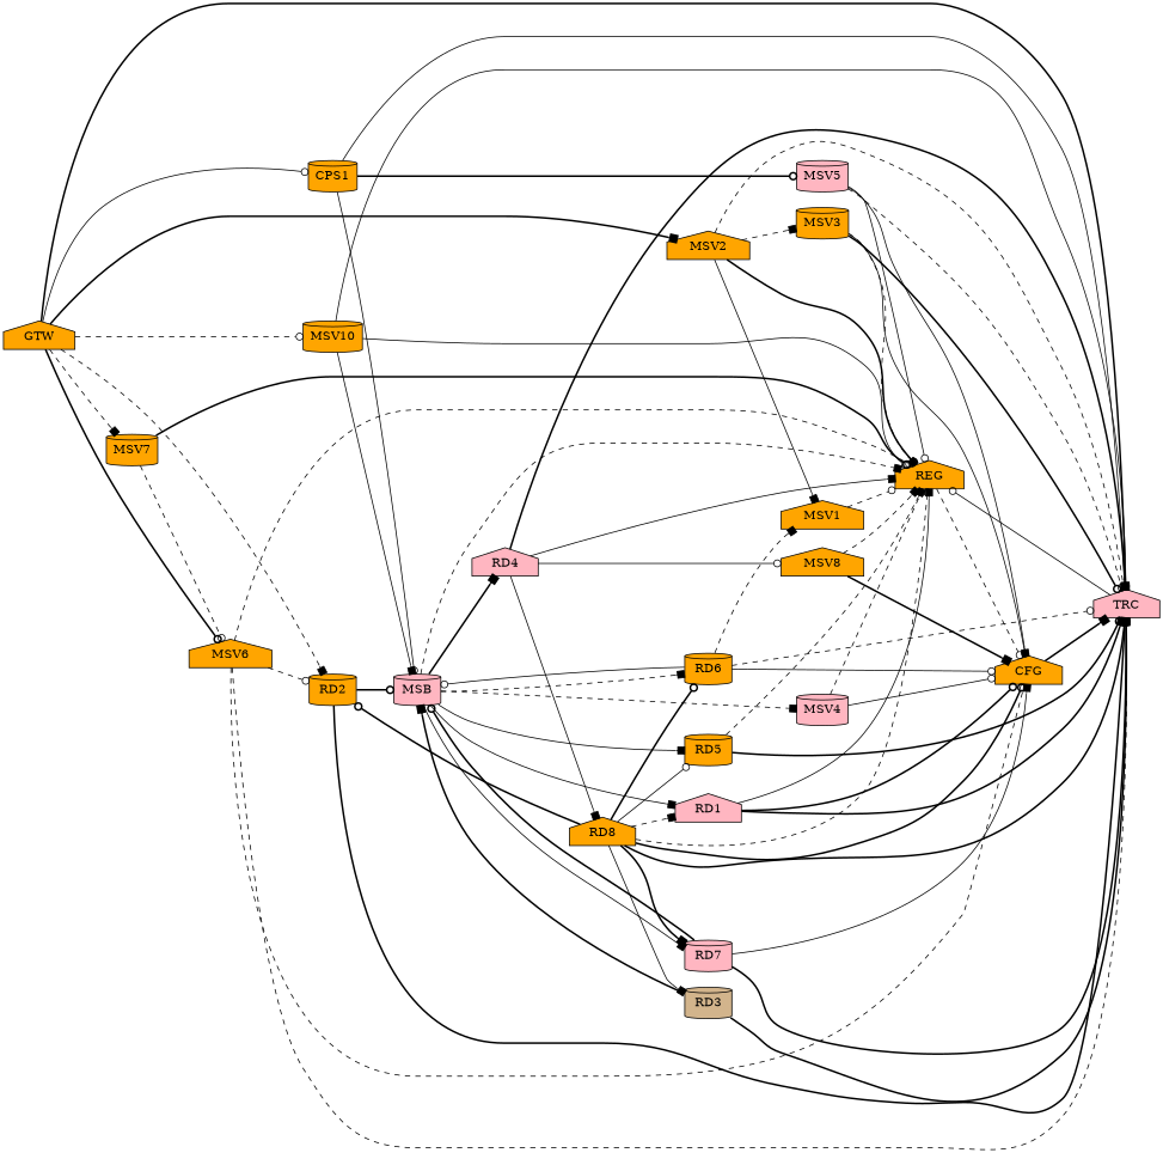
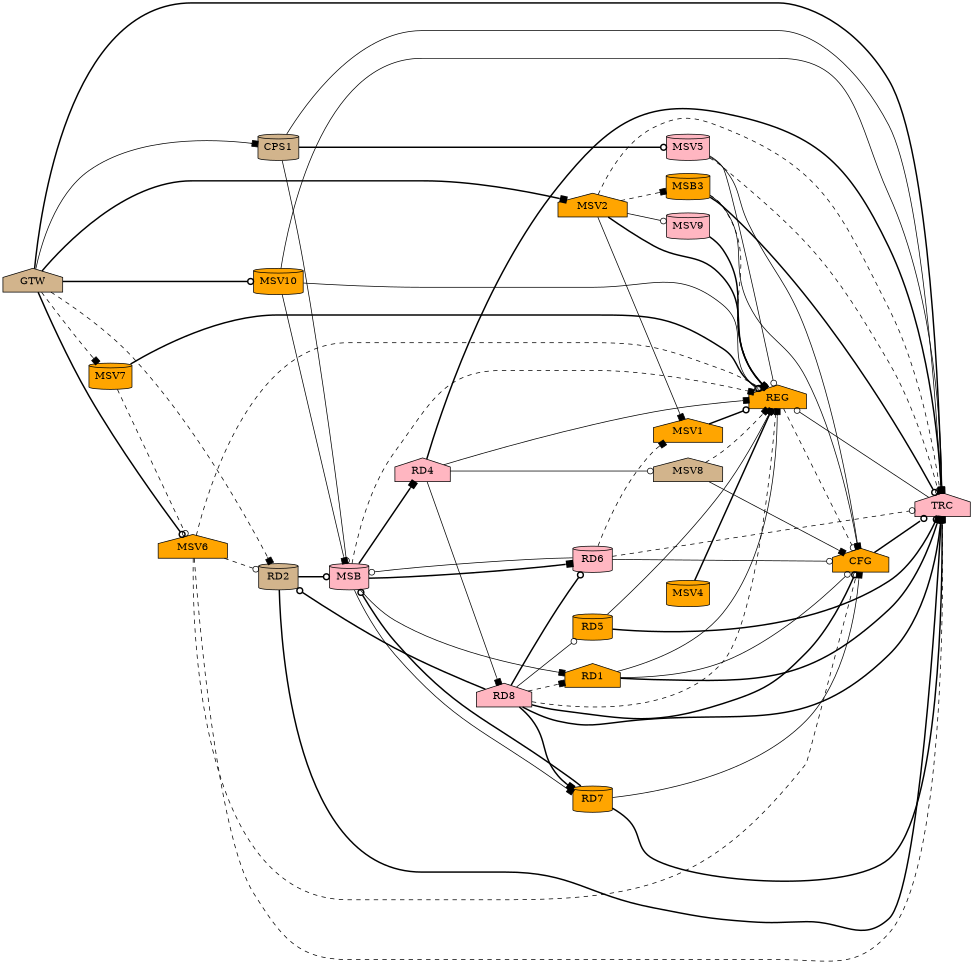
  strict digraph {
    rankdir=LR
    node [fillcolor=orange shape=cylinder style=filled]
    edge [arrowhead=odot style=solid]
-   n1 [fillcolor=lightpink label=RD1 shape=house]
+   n1 [label=RD1 shape=house]
    n2 [label=REG shape=house]
    n3 [label=CFG shape=house]
    n4 [fillcolor=lightpink label=TRC shape=house]
-   n5 [label=RD2]
+   n5 [fillcolor=tan label=RD2]
    n6 [fillcolor=lightpink label=MSB]
    n7 [fillcolor=lightpink label=RD4 shape=house]
    n8 [label=RD5]
-   n9 [label=RD6]
-   n10 [fillcolor=lightpink label=RD7]
-   n11 [fillcolor=lightpink label=MSV4]
-   n12 [fillcolor=tan label=RD3]
-   n13 [label=RD8 shape=house]
-   n14 [label=MSV8 shape=house]
+   n9 [fillcolor=lightpink label=RD6]
+   n10 [label=RD7]
+   n11 [label=MSV4]
+   n13 [fillcolor=lightpink label=RD8 shape=house]
+   n14 [fillcolor=tan label=MSV8 shape=house]
    n15 [label=MSV1 shape=house]
-   n16 [label=CPS1]
+   n16 [fillcolor=tan label=CPS1]
    n17 [fillcolor=lightpink label=MSV5]
-   n18 [label=GTW shape=house]
+   n18 [fillcolor=tan label=GTW shape=house]
    n19 [label=MSV2 shape=house]
    n20 [label=MSV6 shape=house]
    n21 [label=MSV7]
    n22 [label=MSV10]
-   n23 [label=MSV3]
+   n23 [label=MSB3]
+   n24 [fillcolor=lightpink label=MSV9]
    n1 -> n2 [arrowhead=box]
-   n1 -> n3 [style=bold]
+   n1 -> n3
    n1 -> n4 [arrowhead=box style=bold]
    n2 -> n3 [style=dashed]
-   n3 -> n4 [arrowhead=box style=bold]
+   n3 -> n4 [style=bold]
    n4 -> n2
    n5 -> n4 [arrowhead=box style=bold]
    n5 -> n6 [style=bold]
    n6 -> n1 [arrowhead=box]
    n6 -> n2 [arrowhead=box style=dashed]
    n6 -> n7 [arrowhead=box style=bold]
-   n6 -> n8 [arrowhead=box]
-   n6 -> n9 [arrowhead=box style=dashed]
+   n6 -> n9 [arrowhead=box style=bold]
    n6 -> n10 [arrowhead=box]
-   n6 -> n11 [arrowhead=box style=dashed]
    n7 -> n2 [arrowhead=box]
    n7 -> n4 [arrowhead=box style=bold]
    n7 -> n13 [arrowhead=box]
    n7 -> n14
-   n8 -> n2 [arrowhead=box style=dashed]
+   n8 -> n2 [arrowhead=box]
    n8 -> n4 [style=bold]
    n9 -> n3
    n9 -> n4 [style=dashed]
    n9 -> n6
    n9 -> n15 [arrowhead=box style=dashed]
    n10 -> n3 [arrowhead=box]
    n10 -> n4 [arrowhead=box style=bold]
    n10 -> n6 [style=bold]
-   n11 -> n2 [style=dashed]
-   n11 -> n3
-   n12 -> n4 [style=bold]
-   n12 -> n6 [arrowhead=box style=bold]
+   n11 -> n2 [style=bold]
    n13 -> n1 [arrowhead=box style=dashed]
    n13 -> n2 [style=dashed]
    n13 -> n3 [style=bold]
    n13 -> n4 [arrowhead=box style=bold]
    n13 -> n5 [style=bold]
    n13 -> n8
    n13 -> n9 [style=bold]
    n13 -> n10 [arrowhead=box style=bold]
-   n13 -> n12 [arrowhead=box]
    n14 -> n2 [arrowhead=box style=dashed]
-   n14 -> n3 [arrowhead=box style=bold]
-   n15 -> n2 [style=dashed]
+   n14 -> n3 [arrowhead=box]
+   n15 -> n2 [style=bold]
    n16 -> n4 [arrowhead=box]
    n16 -> n6
    n16 -> n17 [style=bold]
    n17 -> n2
    n17 -> n3 [arrowhead=box]
    n17 -> n4 [style=dashed]
    n18 -> n4 [arrowhead=box style=bold]
    n18 -> n5 [arrowhead=box style=dashed]
-   n18 -> n16
+   n18 -> n16 [arrowhead=box]
    n18 -> n19 [arrowhead=box style=bold]
    n18 -> n20 [style=bold]
    n18 -> n21 [arrowhead=box style=dashed]
-   n18 -> n22 [style=dashed]
+   n18 -> n22 [style=bold]
    n19 -> n2 [style=bold]
    n19 -> n4 [style=dashed]
    n19 -> n15 [arrowhead=box]
    n19 -> n23 [arrowhead=box style=dashed]
+   n19 -> n24
    n20 -> n2 [style=dashed]
    n20 -> n3 [style=dashed]
    n20 -> n4 [arrowhead=box style=dashed]
    n20 -> n5 [style=dashed]
    n21 -> n2 [style=bold]
    n21 -> n20 [style=dashed]
    n22 -> n2
-   n22 -> n4
+   n22 -> n4 [arrowhead=box]
    n22 -> n6 [arrowhead=box]
    n23 -> n2 [arrowhead=box style=dashed]
    n23 -> n3
    n23 -> n4 [style=bold]
+   n24 -> n2 [arrowhead=box style=bold]
  }
